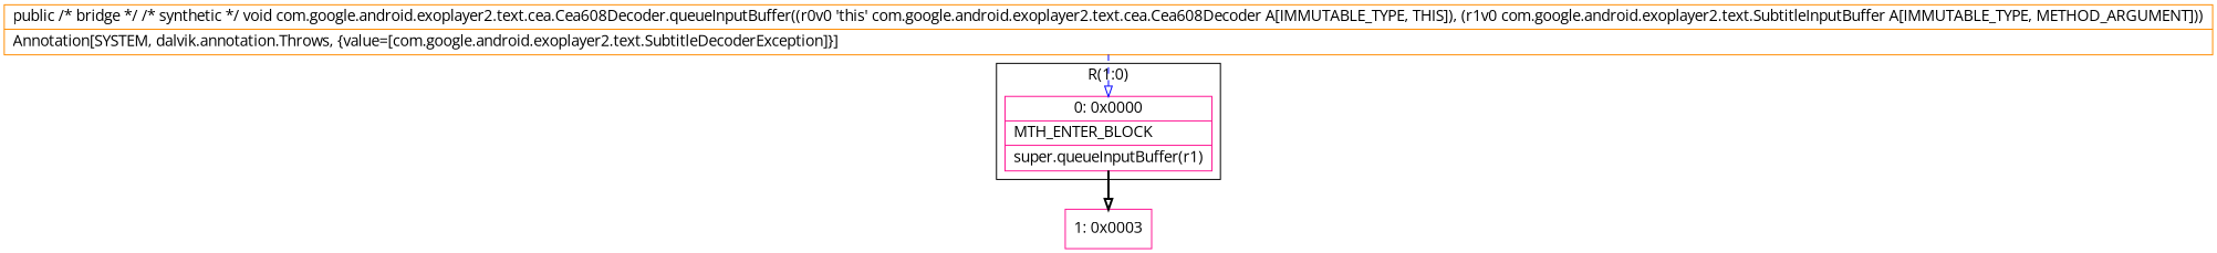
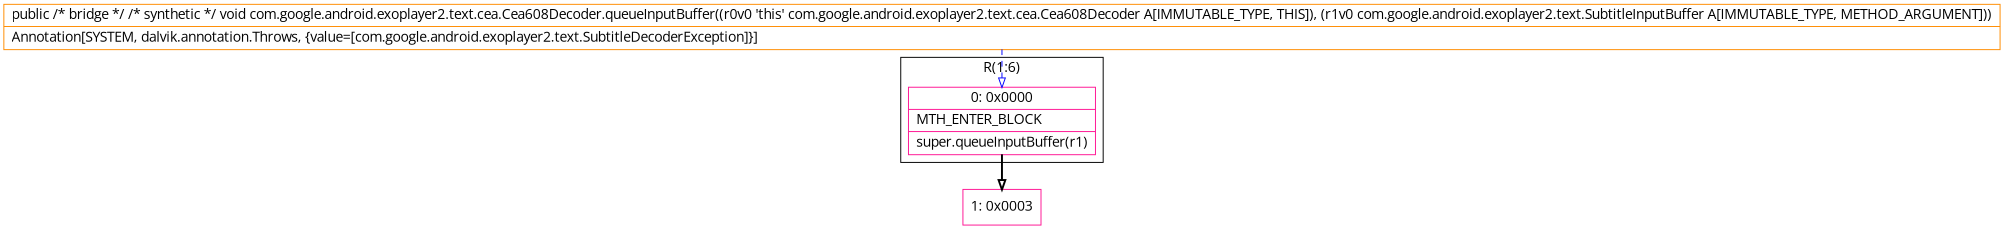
  digraph {
    fontname="Open Sans"
    node [color=deeppink shape=record fontname="Open Sans"]
    edge [arrowhead=onormal fontname="Open Sans"]
    n1 [label="{0\:\ 0x0000|MTH_ENTER_BLOCK\l|super.queueInputBuffer(r1)\l}"]
    n2 [label="{1\:\ 0x0003}"]
    n3 [label="{public \/* bridge *\/ \/* synthetic *\/ void com.google.android.exoplayer2.text.cea.Cea608Decoder.queueInputBuffer((r0v0 'this' com.google.android.exoplayer2.text.cea.Cea608Decoder A[IMMUTABLE_TYPE, THIS]), (r1v0 com.google.android.exoplayer2.text.SubtitleInputBuffer A[IMMUTABLE_TYPE, METHOD_ARGUMENT]))  | Annotation[SYSTEM, dalvik.annotation.Throws, \{value=[com.google.android.exoplayer2.text.SubtitleDecoderException]\}]\l}" color=darkorange]
    subgraph cluster_1 {
-     label="R(1:0)"
+     label="R(1:6)"
      n1
    }
    n1 -> n2 [color=black style=bold]
    n3 -> n1 [color=blue style=dashed]
  }
